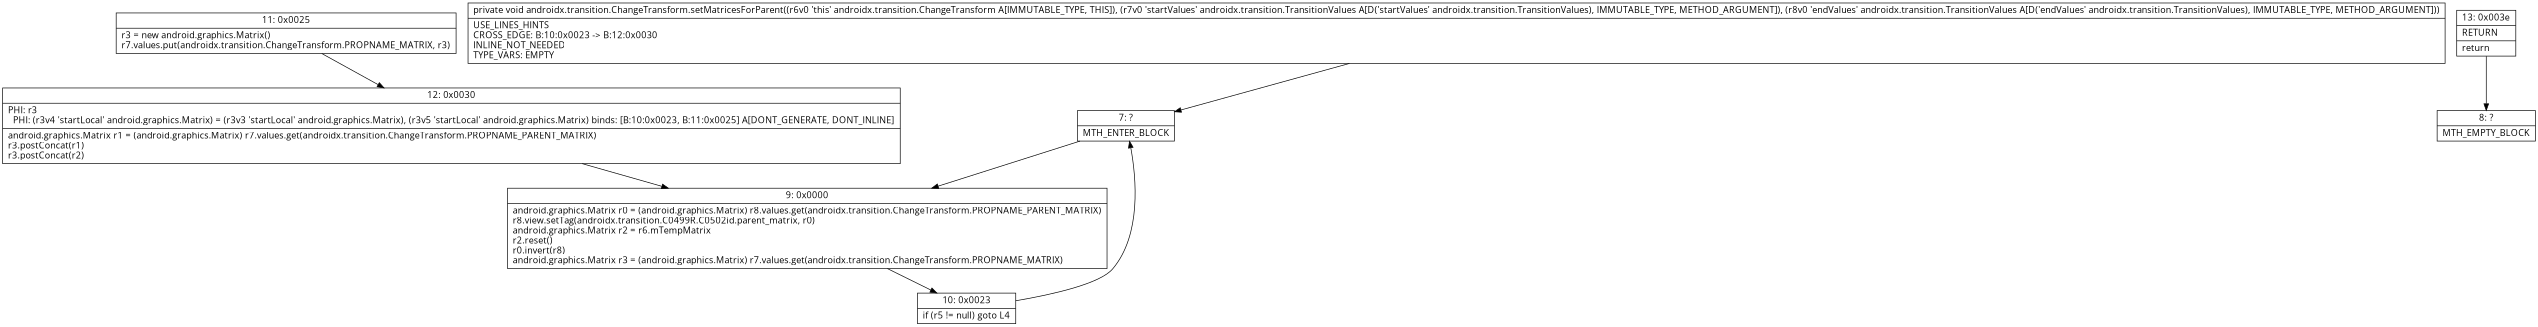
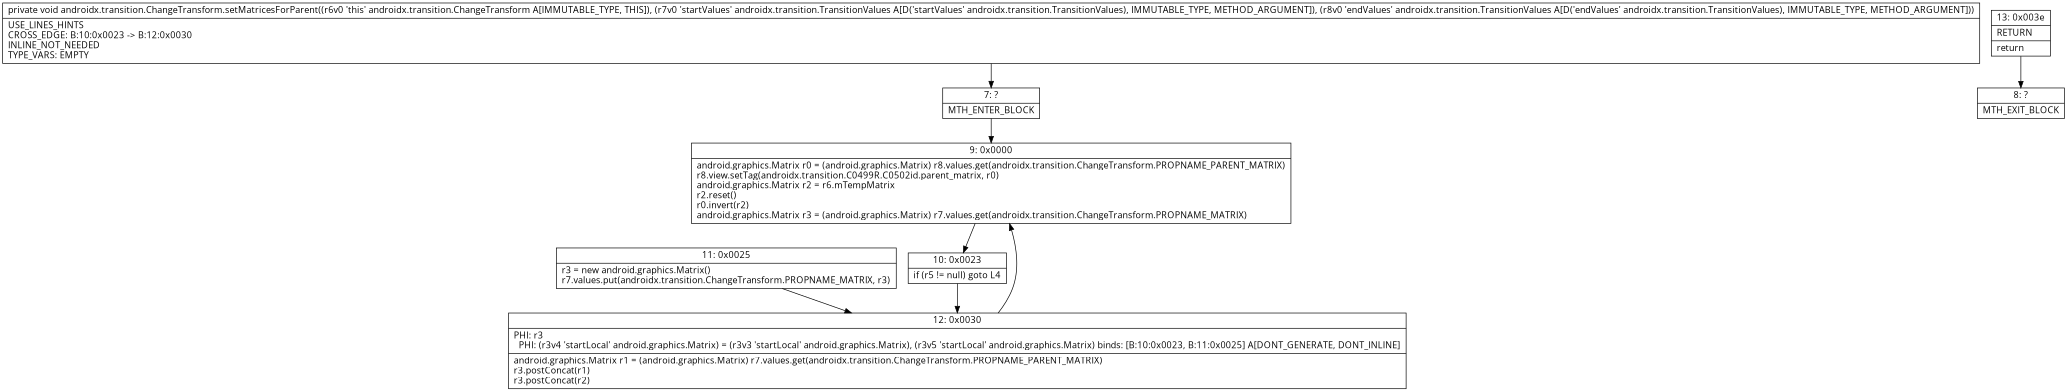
  digraph {
    fontname="Open Sans"
    node [fontname="Open Sans" shape=record]
    edge [fontname="Open Sans"]
    n1 [label="{7\:\ ?|MTH_ENTER_BLOCK\l}"]
-   n2 [label="{9\:\ 0x0000|android.graphics.Matrix r0 = (android.graphics.Matrix) r8.values.get(androidx.transition.ChangeTransform.PROPNAME_PARENT_MATRIX)\lr8.view.setTag(androidx.transition.C0499R.C0502id.parent_matrix, r0)\landroid.graphics.Matrix r2 = r6.mTempMatrix\lr2.reset()\lr0.invert(r8)\landroid.graphics.Matrix r3 = (android.graphics.Matrix) r7.values.get(androidx.transition.ChangeTransform.PROPNAME_MATRIX)\l}"]
+   n2 [label="{9\:\ 0x0000|android.graphics.Matrix r0 = (android.graphics.Matrix) r8.values.get(androidx.transition.ChangeTransform.PROPNAME_PARENT_MATRIX)\lr8.view.setTag(androidx.transition.C0499R.C0502id.parent_matrix, r0)\landroid.graphics.Matrix r2 = r6.mTempMatrix\lr2.reset()\lr0.invert(r2)\landroid.graphics.Matrix r3 = (android.graphics.Matrix) r7.values.get(androidx.transition.ChangeTransform.PROPNAME_MATRIX)\l}"]
    n3 [label="{10\:\ 0x0023|if (r5 != null) goto L4\l}"]
    n4 [label="{12\:\ 0x0030|PHI: r3 \l  PHI: (r3v4 'startLocal' android.graphics.Matrix) = (r3v3 'startLocal' android.graphics.Matrix), (r3v5 'startLocal' android.graphics.Matrix) binds: [B:10:0x0023, B:11:0x0025] A[DONT_GENERATE, DONT_INLINE]\l|android.graphics.Matrix r1 = (android.graphics.Matrix) r7.values.get(androidx.transition.ChangeTransform.PROPNAME_PARENT_MATRIX)\lr3.postConcat(r1)\lr3.postConcat(r2)\l}"]
    n5 [label="{11\:\ 0x0025|r3 = new android.graphics.Matrix()\lr7.values.put(androidx.transition.ChangeTransform.PROPNAME_MATRIX, r3)\l}"]
    n6 [label="{13\:\ 0x003e|RETURN\l|return\l}"]
-   n7 [label="{8\:\ ?|MTH_EMPTY_BLOCK\l}"]
+   n7 [label="{8\:\ ?|MTH_EXIT_BLOCK\l}"]
    n8 [label="{private void androidx.transition.ChangeTransform.setMatricesForParent((r6v0 'this' androidx.transition.ChangeTransform A[IMMUTABLE_TYPE, THIS]), (r7v0 'startValues' androidx.transition.TransitionValues A[D('startValues' androidx.transition.TransitionValues), IMMUTABLE_TYPE, METHOD_ARGUMENT]), (r8v0 'endValues' androidx.transition.TransitionValues A[D('endValues' androidx.transition.TransitionValues), IMMUTABLE_TYPE, METHOD_ARGUMENT]))  | USE_LINES_HINTS\lCROSS_EDGE: B:10:0x0023 \-\> B:12:0x0030\lINLINE_NOT_NEEDED\lTYPE_VARS: EMPTY\l}"]
    n1 -> n2
    n2 -> n3
-   n3 -> n1
+   n3 -> n4
    n4 -> n2
    n5 -> n4
    n6 -> n7
    n8 -> n1
  }
